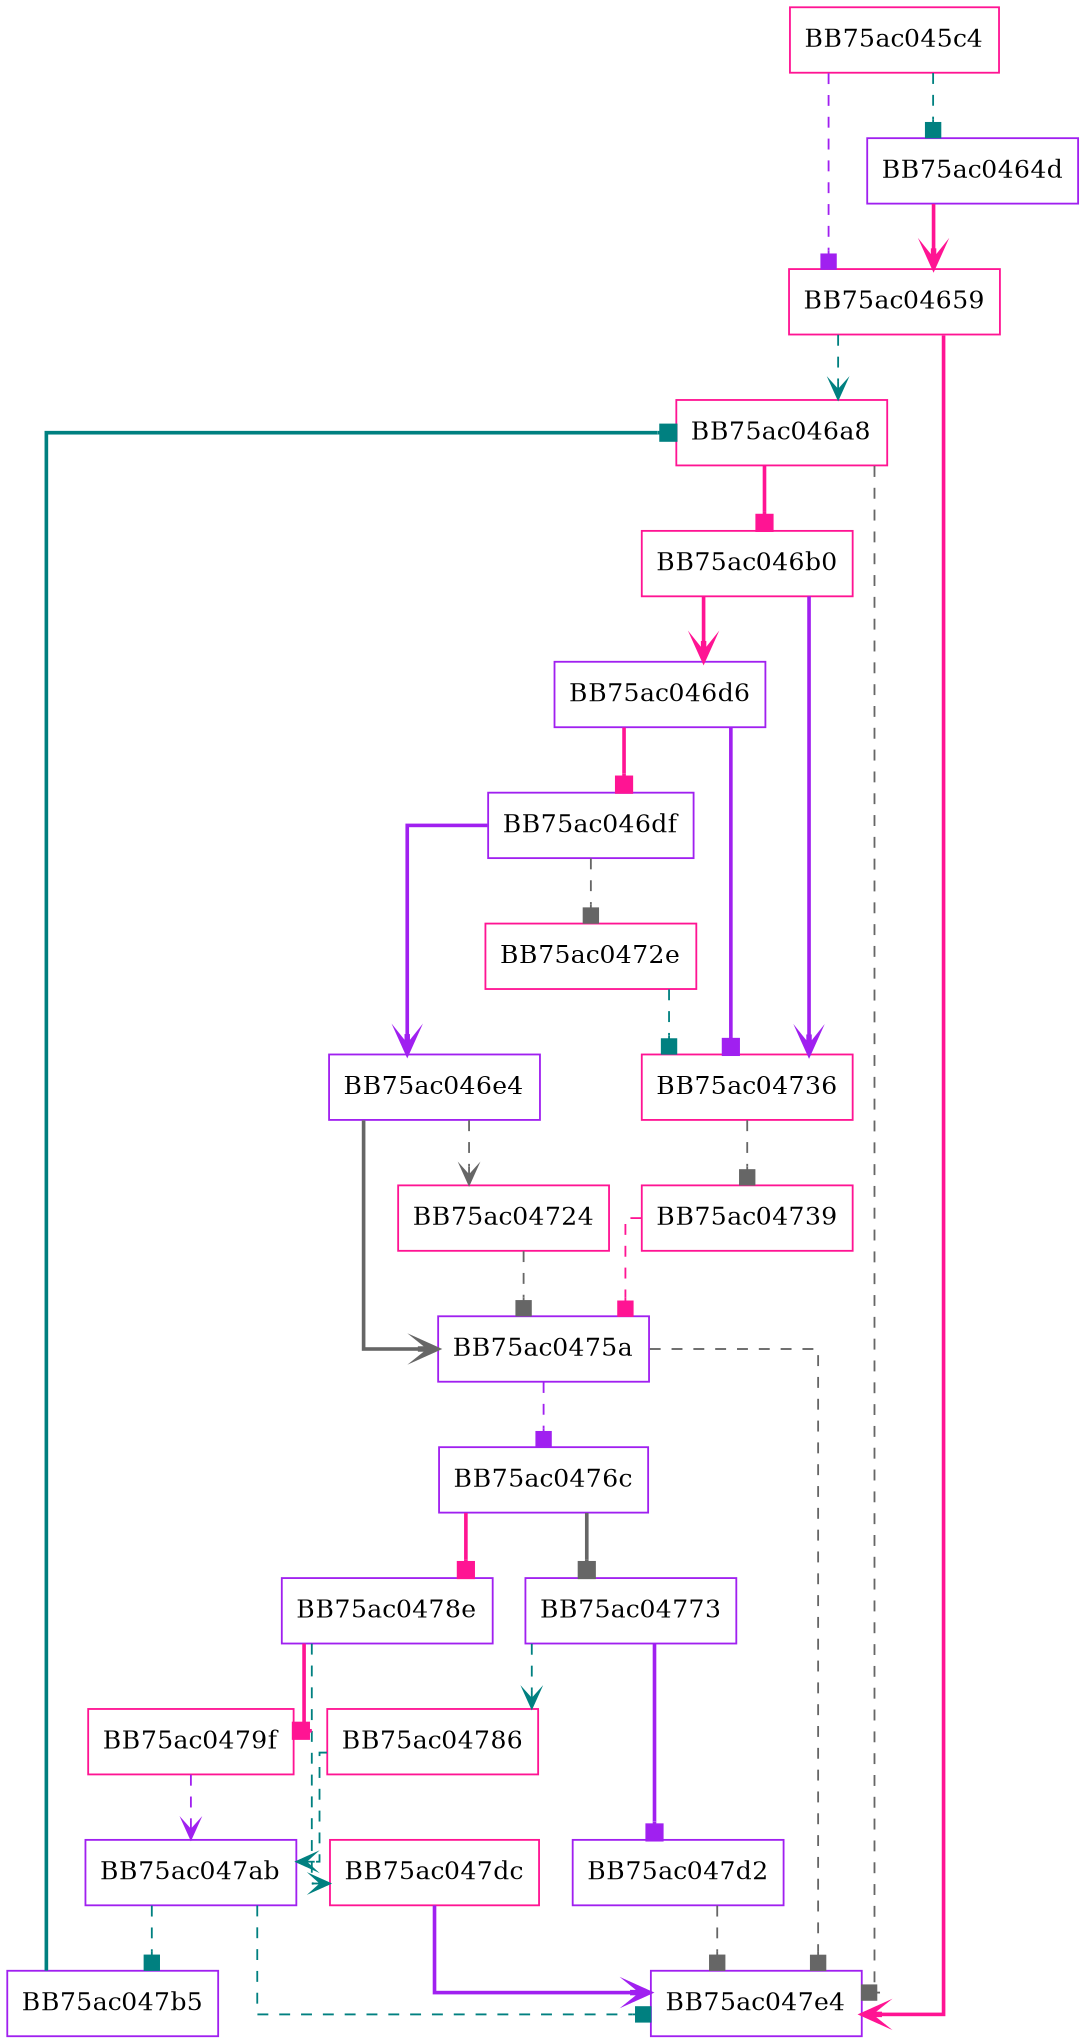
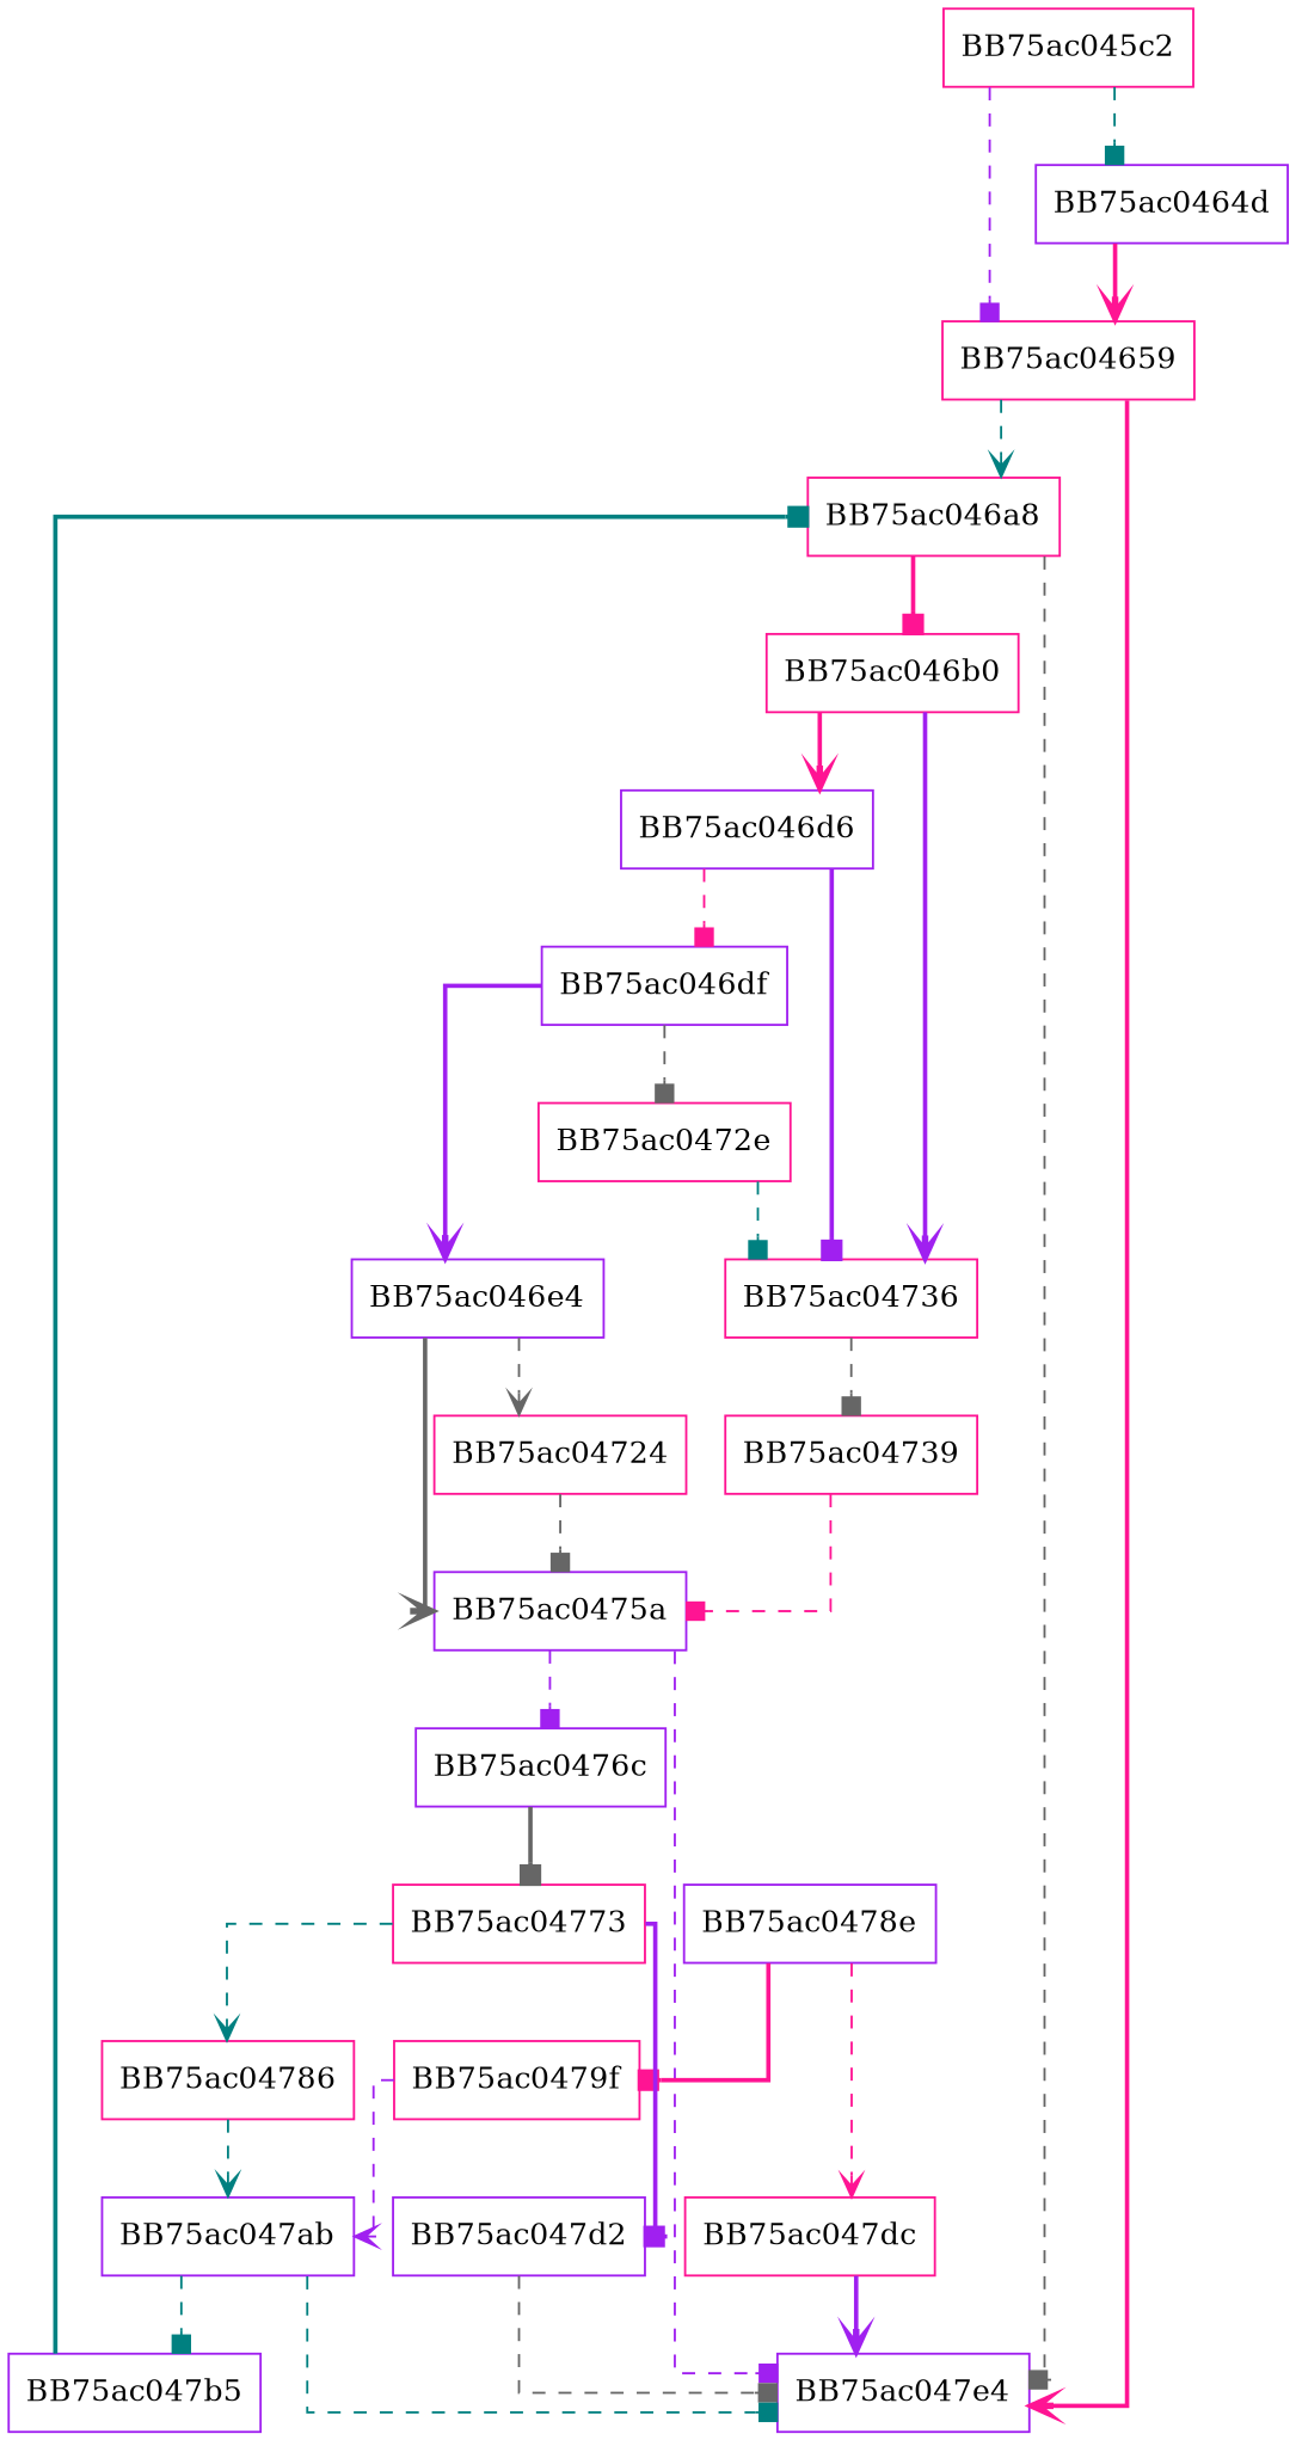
  digraph {
    splines=ortho
    node [color=deeppink shape=box]
    edge [arrowhead=box color=deeppink style=dashed]
-   BB75ac045c4
+   BB75ac045c4 [label=BB75ac045c2]
    BB75ac04659
    BB75ac0464d [color=purple]
    BB75ac047e4 [color=purple]
    BB75ac046a8
    BB75ac046b0
    BB75ac04736
    BB75ac046d6 [color=purple]
    BB75ac04739
    BB75ac046df [color=purple]
    BB75ac0475a [color=purple]
    BB75ac0472e
    BB75ac046e4 [color=purple]
    BB75ac04724
    BB75ac0476c [color=purple]
    BB75ac0478e [color=purple]
-   BB75ac04773 [color=purple]
+   BB75ac04773
    BB75ac047dc
    BB75ac0479f
    BB75ac047d2 [color=purple]
    BB75ac04786
    BB75ac047ab [color=purple]
    BB75ac047b5 [color=purple]
    BB75ac045c4 -> BB75ac04659 [color=purple]
    BB75ac045c4 -> BB75ac0464d [color=teal]
    BB75ac04659 -> BB75ac047e4 [arrowhead=vee style=bold]
    BB75ac04659 -> BB75ac046a8 [arrowhead=vee color=teal]
    BB75ac0464d -> BB75ac04659 [arrowhead=vee style=bold]
    BB75ac046a8 -> BB75ac047e4 [color=gray40]
    BB75ac046a8 -> BB75ac046b0 [style=bold]
    BB75ac046b0 -> BB75ac04736 [arrowhead=vee color=purple style=bold]
    BB75ac046b0 -> BB75ac046d6 [arrowhead=vee style=bold]
    BB75ac04736 -> BB75ac04739 [color=gray40]
    BB75ac046d6 -> BB75ac04736 [color=purple style=bold]
-   BB75ac046d6 -> BB75ac046df [style=bold]
+   BB75ac046d6 -> BB75ac046df
    BB75ac04739 -> BB75ac0475a
    BB75ac046df -> BB75ac0472e [color=gray40]
    BB75ac046df -> BB75ac046e4 [arrowhead=vee color=purple style=bold]
-   BB75ac0475a -> BB75ac047e4 [color=gray40]
+   BB75ac0475a -> BB75ac047e4 [color=purple]
    BB75ac0475a -> BB75ac0476c [color=purple]
    BB75ac0472e -> BB75ac04736 [color=teal]
    BB75ac046e4 -> BB75ac0475a [arrowhead=vee color=gray40 style=bold]
    BB75ac046e4 -> BB75ac04724 [arrowhead=vee color=gray40]
    BB75ac04724 -> BB75ac0475a [color=gray40]
-   BB75ac0476c -> BB75ac0478e [style=bold]
    BB75ac0476c -> BB75ac04773 [color=gray40 style=bold]
-   BB75ac0478e -> BB75ac047dc [arrowhead=vee color=teal]
+   BB75ac0478e -> BB75ac047dc [arrowhead=vee]
    BB75ac0478e -> BB75ac0479f [style=bold]
    BB75ac04773 -> BB75ac047d2 [color=purple style=bold]
    BB75ac04773 -> BB75ac04786 [arrowhead=vee color=teal]
    BB75ac047dc -> BB75ac047e4 [arrowhead=vee color=purple style=bold]
    BB75ac0479f -> BB75ac047ab [arrowhead=vee color=purple]
    BB75ac047d2 -> BB75ac047e4 [color=gray40]
    BB75ac04786 -> BB75ac047ab [arrowhead=vee color=teal]
    BB75ac047ab -> BB75ac047e4 [color=teal]
    BB75ac047ab -> BB75ac047b5 [color=teal]
    BB75ac047b5 -> BB75ac046a8 [color=teal style=bold]
  }
